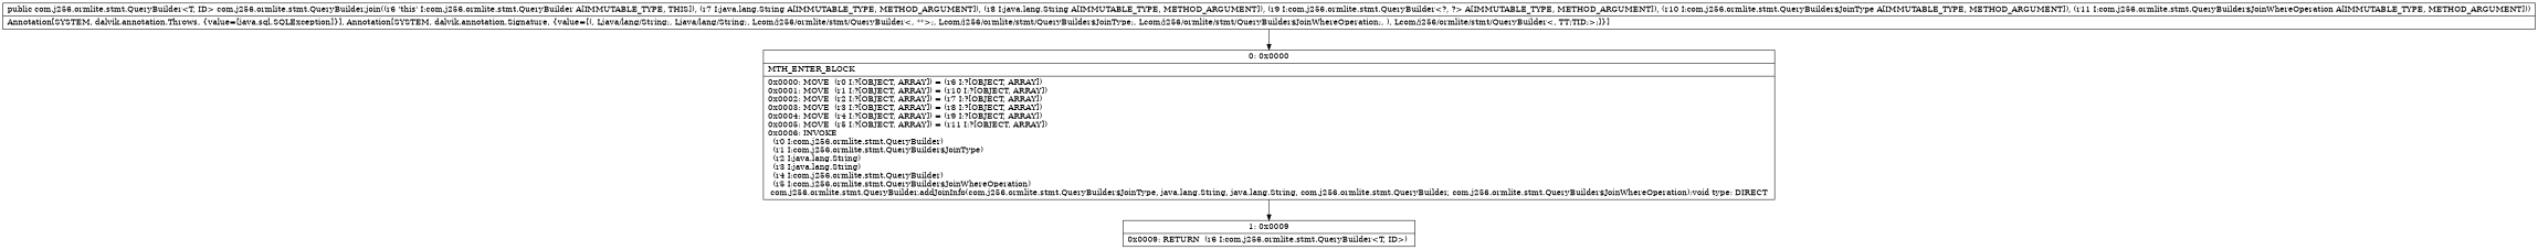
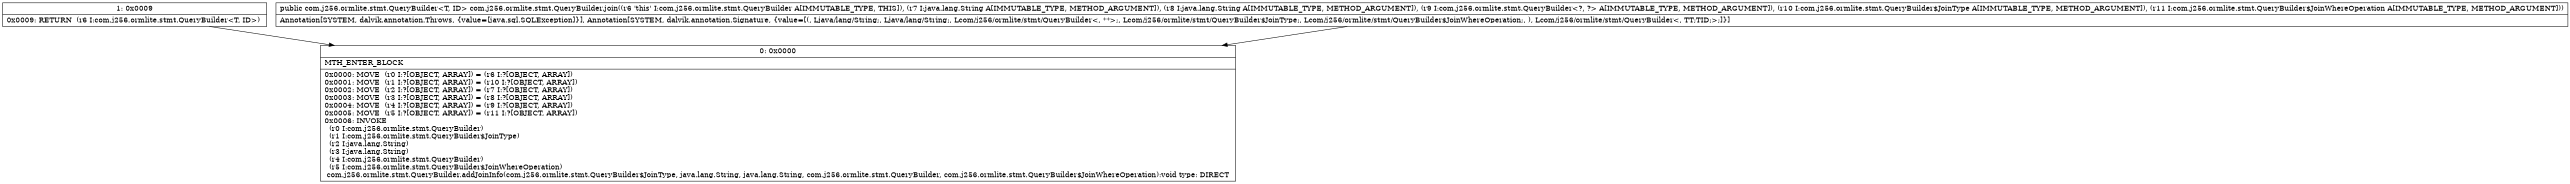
  digraph {
    node [shape=record]
    n1 [label="{0\:\ 0x0000|MTH_ENTER_BLOCK\l|0x0000: MOVE  (r0 I:?[OBJECT, ARRAY]) = (r6 I:?[OBJECT, ARRAY]) \l0x0001: MOVE  (r1 I:?[OBJECT, ARRAY]) = (r10 I:?[OBJECT, ARRAY]) \l0x0002: MOVE  (r2 I:?[OBJECT, ARRAY]) = (r7 I:?[OBJECT, ARRAY]) \l0x0003: MOVE  (r3 I:?[OBJECT, ARRAY]) = (r8 I:?[OBJECT, ARRAY]) \l0x0004: MOVE  (r4 I:?[OBJECT, ARRAY]) = (r9 I:?[OBJECT, ARRAY]) \l0x0005: MOVE  (r5 I:?[OBJECT, ARRAY]) = (r11 I:?[OBJECT, ARRAY]) \l0x0006: INVOKE  \l  (r0 I:com.j256.ormlite.stmt.QueryBuilder)\l  (r1 I:com.j256.ormlite.stmt.QueryBuilder$JoinType)\l  (r2 I:java.lang.String)\l  (r3 I:java.lang.String)\l  (r4 I:com.j256.ormlite.stmt.QueryBuilder)\l  (r5 I:com.j256.ormlite.stmt.QueryBuilder$JoinWhereOperation)\l com.j256.ormlite.stmt.QueryBuilder.addJoinInfo(com.j256.ormlite.stmt.QueryBuilder$JoinType, java.lang.String, java.lang.String, com.j256.ormlite.stmt.QueryBuilder, com.j256.ormlite.stmt.QueryBuilder$JoinWhereOperation):void type: DIRECT \l}"]
    n2 [label="{1\:\ 0x0009|0x0009: RETURN  (r6 I:com.j256.ormlite.stmt.QueryBuilder\<T, ID\>) \l}"]
    n3 [label="{public com.j256.ormlite.stmt.QueryBuilder\<T, ID\> com.j256.ormlite.stmt.QueryBuilder.join((r6 'this' I:com.j256.ormlite.stmt.QueryBuilder A[IMMUTABLE_TYPE, THIS]), (r7 I:java.lang.String A[IMMUTABLE_TYPE, METHOD_ARGUMENT]), (r8 I:java.lang.String A[IMMUTABLE_TYPE, METHOD_ARGUMENT]), (r9 I:com.j256.ormlite.stmt.QueryBuilder\<?, ?\> A[IMMUTABLE_TYPE, METHOD_ARGUMENT]), (r10 I:com.j256.ormlite.stmt.QueryBuilder$JoinType A[IMMUTABLE_TYPE, METHOD_ARGUMENT]), (r11 I:com.j256.ormlite.stmt.QueryBuilder$JoinWhereOperation A[IMMUTABLE_TYPE, METHOD_ARGUMENT]))  | Annotation[SYSTEM, dalvik.annotation.Throws, \{value=[java.sql.SQLException]\}], Annotation[SYSTEM, dalvik.annotation.Signature, \{value=[(, Ljava\/lang\/String;, Ljava\/lang\/String;, Lcom\/j256\/ormlite\/stmt\/QueryBuilder\<, **\>;, Lcom\/j256\/ormlite\/stmt\/QueryBuilder$JoinType;, Lcom\/j256\/ormlite\/stmt\/QueryBuilder$JoinWhereOperation;, ), Lcom\/j256\/ormlite\/stmt\/QueryBuilder\<, TT;TID;\>;]\}]\l}"]
-   n1 -> n2
+   n2 -> n1
    n3 -> n1
  }
